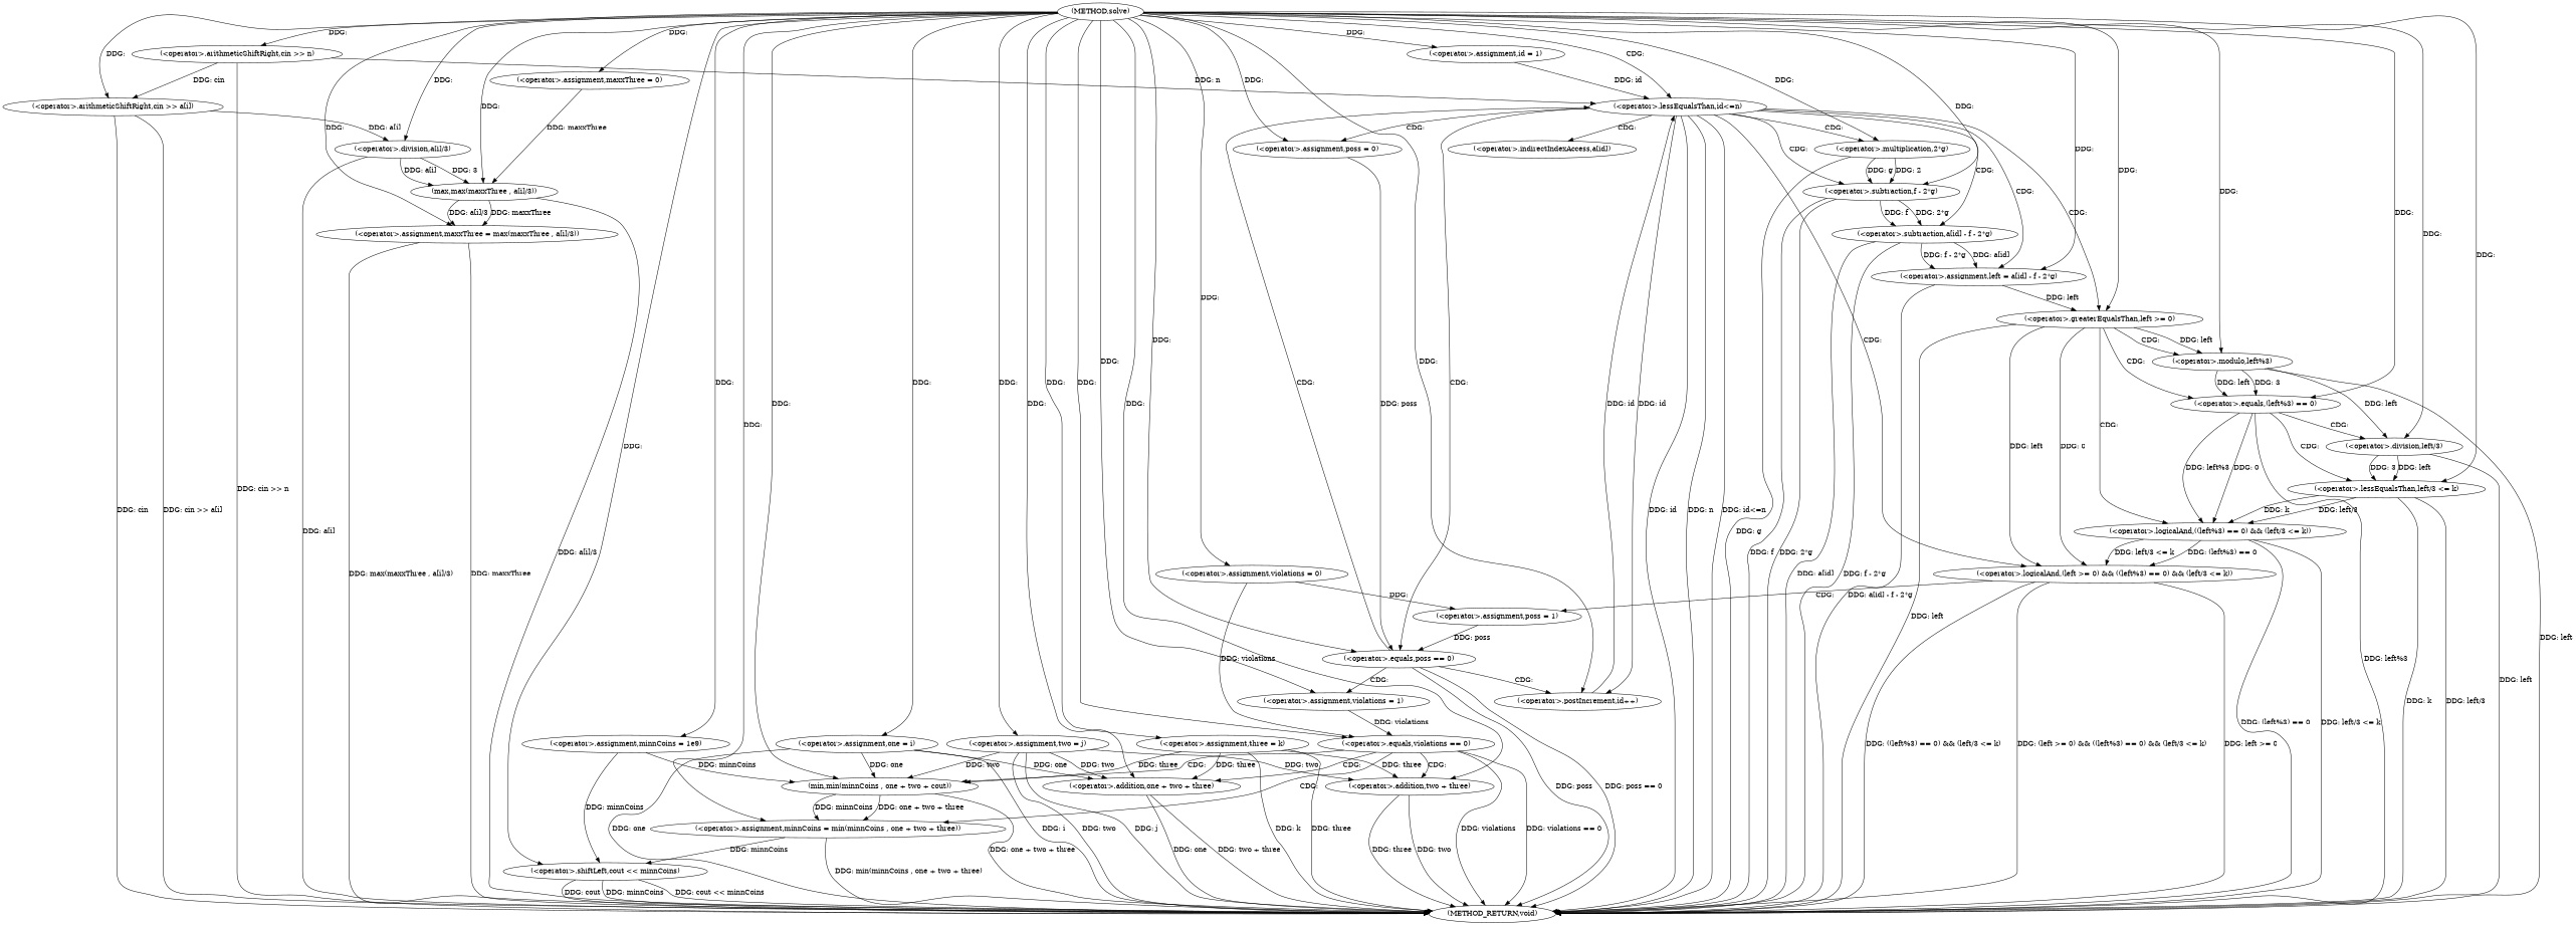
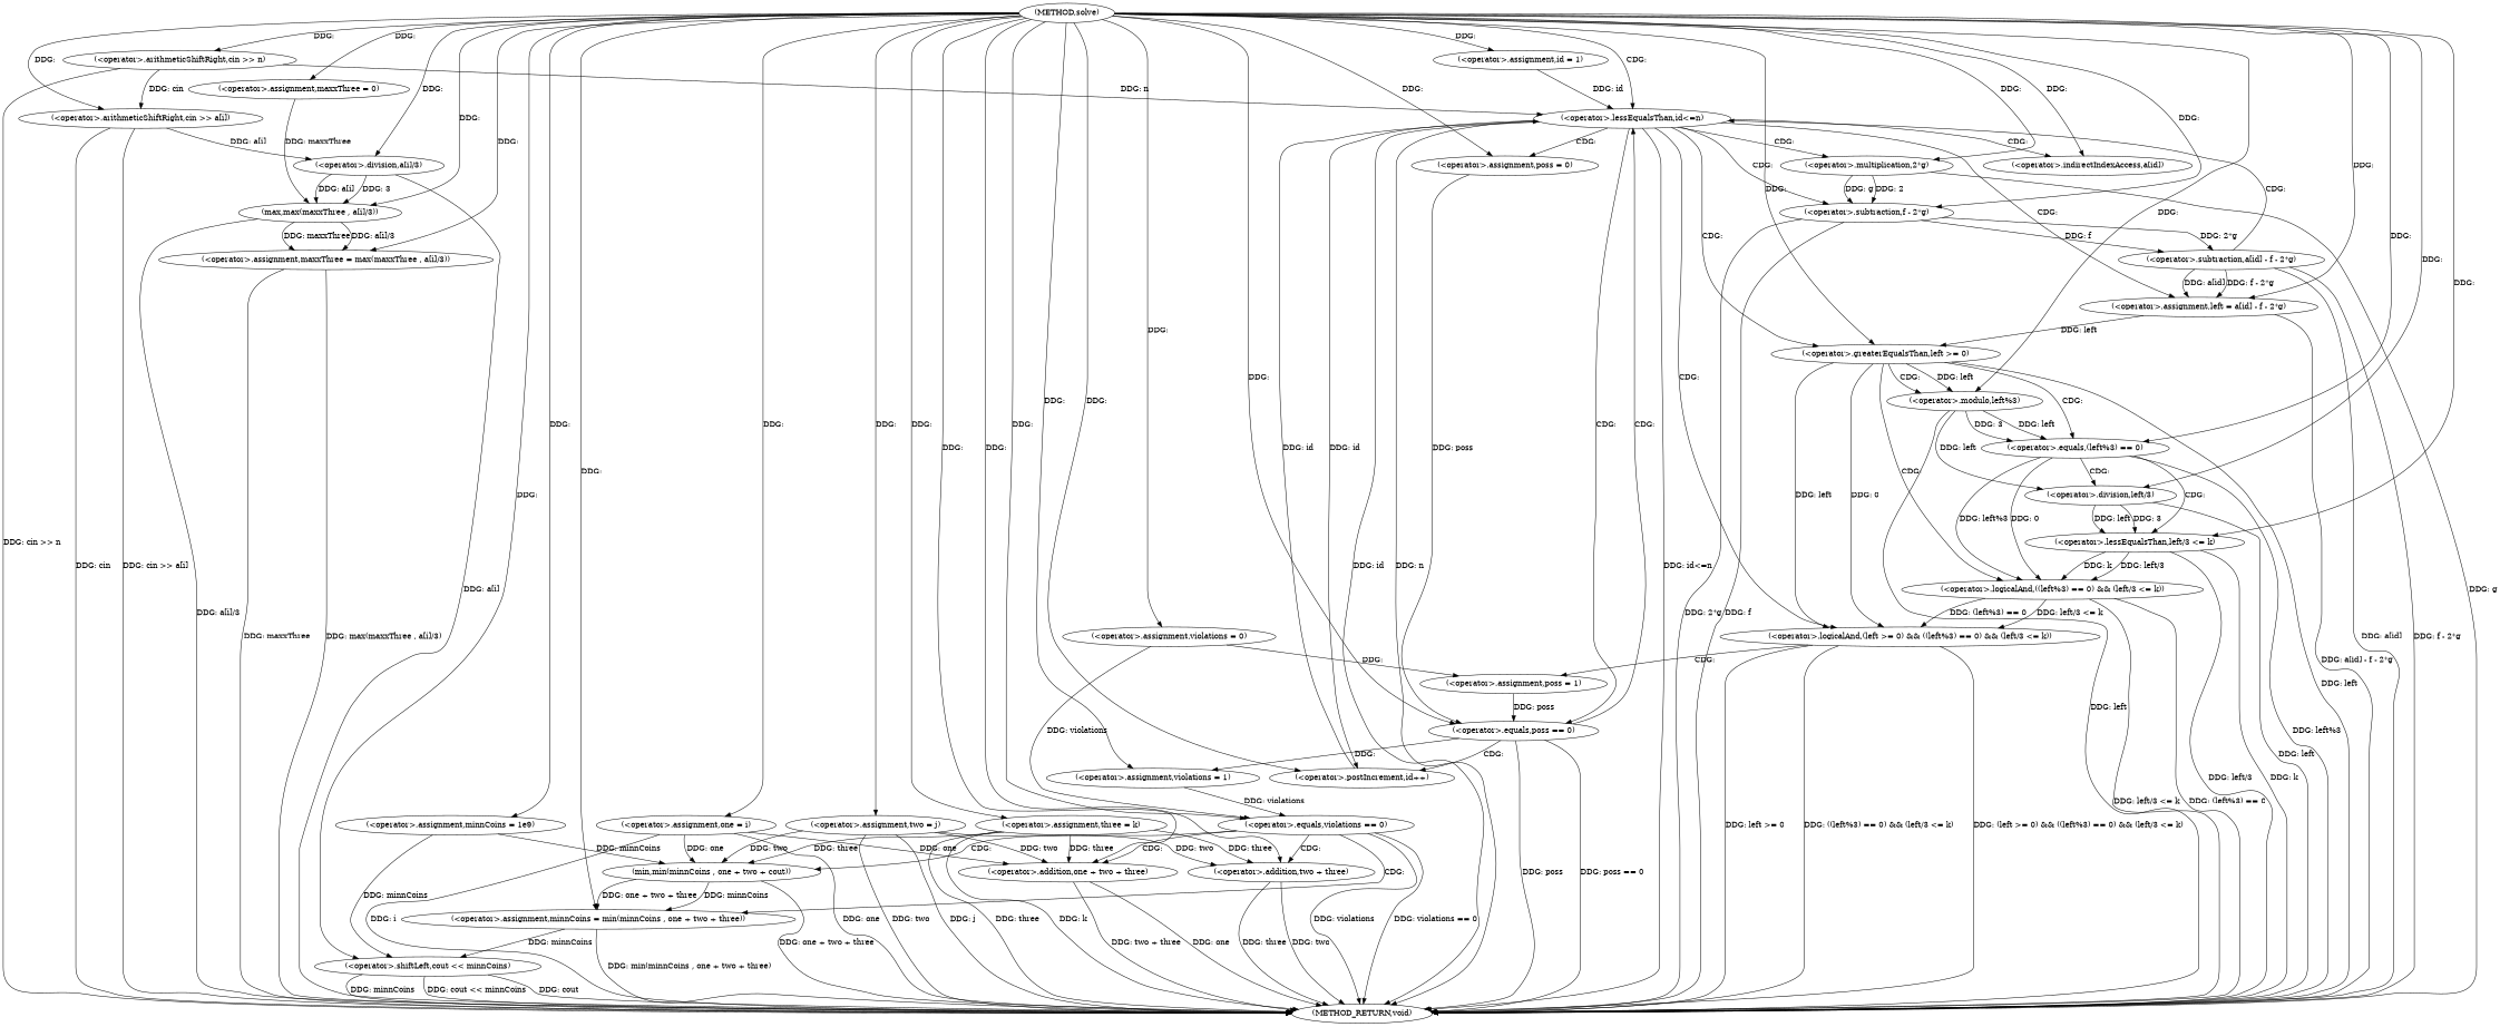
  digraph {
    n1 [label="(METHOD,solve)"]
    n2 [label="(<operator>.arithmeticShiftRight,cin >> n)"]
    n3 [label="(<operator>.assignment,maxxThree = 0)"]
    n4 [label="(<operator>.assignment,minnCoins = 1e9)"]
    n5 [label="(<operator>.shiftLeft,cout << minnCoins)"]
    n6 [label="(<operator>.arithmeticShiftRight,cin >> a[i])"]
    n7 [label="(<operator>.assignment,maxxThree = max(maxxThree , a[i]/3))"]
    n8 [label="(max,max(maxxThree , a[i]/3))"]
    n9 [label="(<operator>.assignment,one = i)"]
    n10 [label="(<operator>.assignment,two = j)"]
    n11 [label="(<operator>.assignment,three = k)"]
    n12 [label="(<operator>.assignment,violations = 0)"]
    n13 [label="(<operator>.division,a[i]/3)"]
    n14 [label="(<operator>.assignment,id = 1)"]
    n15 [label="(<operator>.lessEqualsThan,id<=n)"]
    n16 [label="(<operator>.postIncrement,id++)"]
    n17 [label="(<operator>.equals,violations == 0)"]
    n18 [label="(<operator>.assignment,poss = 0)"]
    n19 [label="(<operator>.assignment,minnCoins = min(minnCoins , one + two + three))"]
    n20 [label="(<operator>.equals,poss == 0)"]
    n21 [label="(<operator>.assignment,left = a[id] - f - 2*g)"]
    n22 [label="(<operator>.assignment,violations = 1)"]
    n23 [label="(min,min(minnCoins , one + two + cout))"]
    n24 [label="(<operator>.addition,one + two + three)"]
    n25 [label="(<operator>.addition,two + three)"]
    n26 [label="(<operator>.subtraction,f - 2*g)"]
    n27 [label="(<operator>.greaterEqualsThan,left >= 0)"]
    n28 [label="(<operator>.multiplication,2*g)"]
    n29 [label="(<operator>.equals,(left%3) == 0)"]
    n30 [label="(<operator>.lessEqualsThan,left/3 <= k)"]
    n31 [label="(<operator>.modulo,left%3)"]
    n32 [label="(<operator>.division,left/3)"]
    n33 [label="(METHOD_RETURN,void)"]
    n34 [label="(<operator>.assignment,poss = 1)"]
    n35 [label="(<operator>.logicalAnd,(left >= 0) && ((left%3) == 0) && (left/3 <= k))"]
    n36 [label="(<operator>.subtraction,a[id] - f - 2*g)"]
    n37 [label="(<operator>.indirectIndexAccess,a[id])"]
    n38 [label="(<operator>.logicalAnd,((left%3) == 0) && (left/3 <= k))"]
    n1 -> n2 [label="DDG: "]
    n1 -> n3 [label="DDG: "]
    n1 -> n4 [label="DDG: "]
    n1 -> n5 [label="DDG: "]
    n1 -> n6 [label="DDG: "]
    n1 -> n7 [label="DDG: "]
    n1 -> n8 [label="DDG: "]
    n1 -> n9 [label="DDG: "]
    n1 -> n10 [label="DDG: "]
    n1 -> n11 [label="DDG: "]
    n1 -> n12 [label="DDG: "]
    n1 -> n13 [label="DDG: "]
    n1 -> n14 [label="DDG: "]
    n1 -> n15 [label="CDG: "]
    n1 -> n16 [label="DDG: "]
    n1 -> n17 [label="DDG: "]
    n1 -> n18 [label="DDG: "]
    n1 -> n19 [label="DDG: "]
    n1 -> n20 [label="DDG: "]
    n1 -> n21 [label="DDG: "]
    n1 -> n22 [label="DDG: "]
-   n1 -> n23 [label="DDG: "]
+   n1 -> n37 [label="DDG: "]
    n1 -> n24 [label="DDG: "]
    n1 -> n25 [label="DDG: "]
    n1 -> n26 [label="DDG: "]
    n1 -> n27 [label="DDG: "]
    n1 -> n28 [label="DDG: "]
    n1 -> n29 [label="DDG: "]
    n1 -> n30 [label="DDG: "]
    n1 -> n31 [label="DDG: "]
    n1 -> n32 [label="DDG: "]
    n2 -> n6 [label="DDG: cin"]
    n2 -> n15 [label="DDG: n"]
    n2 -> n33 [label="DDG: cin >> n"]
    n3 -> n8 [label="DDG: maxxThree"]
    n4 -> n5 [label="DDG: minnCoins"]
    n4 -> n23 [label="DDG: minnCoins"]
    n5 -> n33 [label="DDG: minnCoins"]
    n5 -> n33 [label="DDG: cout << minnCoins"]
    n5 -> n33 [label="DDG: cout"]
    n6 -> n13 [label="DDG: a[i]"]
    n6 -> n33 [label="DDG: cin"]
    n6 -> n33 [label="DDG: cin >> a[i]"]
    n7 -> n33 [label="DDG: maxxThree"]
    n7 -> n33 [label="DDG: max(maxxThree , a[i]/3)"]
    n8 -> n7 [label="DDG: maxxThree"]
    n8 -> n7 [label="DDG: a[i]/3"]
    n8 -> n33 [label="DDG: a[i]/3"]
    n9 -> n23 [label="DDG: one"]
    n9 -> n24 [label="DDG: one"]
    n9 -> n33 [label="DDG: one"]
    n9 -> n33 [label="DDG: i"]
    n10 -> n23 [label="DDG: two"]
    n10 -> n24 [label="DDG: two"]
    n10 -> n25 [label="DDG: two"]
    n10 -> n33 [label="DDG: two"]
    n10 -> n33 [label="DDG: j"]
    n11 -> n23 [label="DDG: three"]
    n11 -> n24 [label="DDG: three"]
    n11 -> n25 [label="DDG: three"]
    n11 -> n33 [label="DDG: three"]
    n11 -> n33 [label="DDG: k"]
    n12 -> n17 [label="DDG: violations"]
    n12 -> n34 [label="DDG: "]
    n13 -> n8 [label="DDG: 3"]
    n13 -> n8 [label="DDG: a[i]"]
    n13 -> n33 [label="DDG: a[i]"]
    n14 -> n15 [label="DDG: id"]
    n15 -> n16 [label="DDG: id"]
    n15 -> n18 [label="CDG: "]
    n15 -> n20 [label="CDG: "]
    n15 -> n21 [label="CDG: "]
    n15 -> n26 [label="CDG: "]
    n15 -> n27 [label="CDG: "]
    n15 -> n28 [label="CDG: "]
    n15 -> n33 [label="DDG: id"]
    n15 -> n33 [label="DDG: n"]
    n15 -> n33 [label="DDG: id<=n"]
    n15 -> n35 [label="CDG: "]
-   n15 -> n36 [label="CDG: "]
+   n36 -> n15 [label="CDG: "]
    n15 -> n37 [label="CDG: "]
    n16 -> n15 [label="DDG: id"]
    n17 -> n19 [label="CDG: "]
    n17 -> n23 [label="CDG: "]
    n17 -> n24 [label="CDG: "]
    n17 -> n25 [label="CDG: "]
    n17 -> n33 [label="DDG: violations"]
    n17 -> n33 [label="DDG: violations == 0"]
    n18 -> n20 [label="DDG: poss"]
    n19 -> n5 [label="DDG: minnCoins"]
    n19 -> n33 [label="DDG: min(minnCoins , one + two + three)"]
    n20 -> n15 [label="CDG: "]
    n20 -> n16 [label="CDG: "]
-   n20 -> n22 [label="CDG: "]
+   n20 -> n22 [label="DDG: "]
    n20 -> n33 [label="DDG: poss"]
    n20 -> n33 [label="DDG: poss == 0"]
    n21 -> n27 [label="DDG: left"]
    n21 -> n33 [label="DDG: a[id] - f - 2*g"]
    n22 -> n17 [label="DDG: violations"]
    n23 -> n19 [label="DDG: one + two + three"]
    n23 -> n19 [label="DDG: minnCoins"]
    n23 -> n33 [label="DDG: one + two + three"]
    n24 -> n33 [label="DDG: one"]
    n24 -> n33 [label="DDG: two + three"]
    n25 -> n33 [label="DDG: two"]
    n25 -> n33 [label="DDG: three"]
    n26 -> n33 [label="DDG: 2*g"]
    n26 -> n33 [label="DDG: f"]
    n26 -> n36 [label="DDG: 2*g"]
    n26 -> n36 [label="DDG: f"]
    n27 -> n29 [label="CDG: "]
    n27 -> n31 [label="DDG: left"]
    n27 -> n31 [label="CDG: "]
    n27 -> n33 [label="DDG: left"]
    n27 -> n35 [label="DDG: 0"]
    n27 -> n35 [label="DDG: left"]
    n27 -> n38 [label="CDG: "]
    n28 -> n26 [label="DDG: 2"]
    n28 -> n26 [label="DDG: g"]
    n28 -> n33 [label="DDG: g"]
    n29 -> n30 [label="CDG: "]
    n29 -> n32 [label="CDG: "]
    n29 -> n33 [label="DDG: left%3"]
    n29 -> n38 [label="DDG: 0"]
    n29 -> n38 [label="DDG: left%3"]
    n30 -> n33 [label="DDG: left/3"]
    n30 -> n33 [label="DDG: k"]
    n30 -> n38 [label="DDG: k"]
    n30 -> n38 [label="DDG: left/3"]
    n31 -> n29 [label="DDG: 3"]
    n31 -> n29 [label="DDG: left"]
    n31 -> n32 [label="DDG: left"]
    n31 -> n33 [label="DDG: left"]
    n32 -> n30 [label="DDG: left"]
    n32 -> n30 [label="DDG: 3"]
    n32 -> n33 [label="DDG: left"]
    n34 -> n20 [label="DDG: poss"]
    n35 -> n33 [label="DDG: left >= 0"]
    n35 -> n33 [label="DDG: ((left%3) == 0) && (left/3 <= k)"]
    n35 -> n33 [label="DDG: (left >= 0) && ((left%3) == 0) && (left/3 <= k)"]
    n35 -> n34 [label="CDG: "]
    n36 -> n21 [label="DDG: a[id]"]
    n36 -> n21 [label="DDG: f - 2*g"]
    n36 -> n33 [label="DDG: a[id]"]
    n36 -> n33 [label="DDG: f - 2*g"]
    n38 -> n33 [label="DDG: (left%3) == 0"]
    n38 -> n33 [label="DDG: left/3 <= k"]
    n38 -> n35 [label="DDG: (left%3) == 0"]
    n38 -> n35 [label="DDG: left/3 <= k"]
  }
